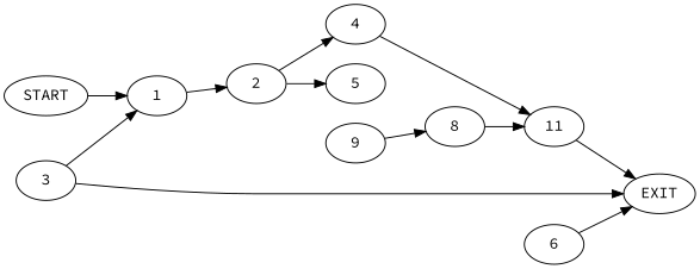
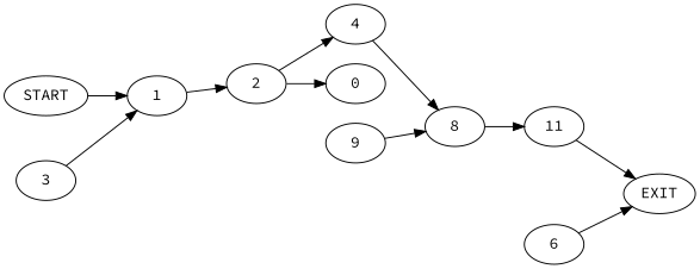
  digraph {
    fontname="Source Code Pro"
    rankdir=LR
    node [fontname="Source Code Pro"]
    edge [fontname="Source Code Pro"]
    n1 [label=START]
    1
    2
    n4 [label=EXIT]
    4
-   5
+   5 [label=0]
    3
    8
    n9 [label=11]
    6
    9
    n1 -> 1
    1 -> 2
    2 -> 4
    2 -> 5
-   4 -> n9
+   4 -> 8
    3 -> 1
-   3 -> n4
    8 -> n9
    n9 -> n4
    6 -> n4
    9 -> 8
  }
